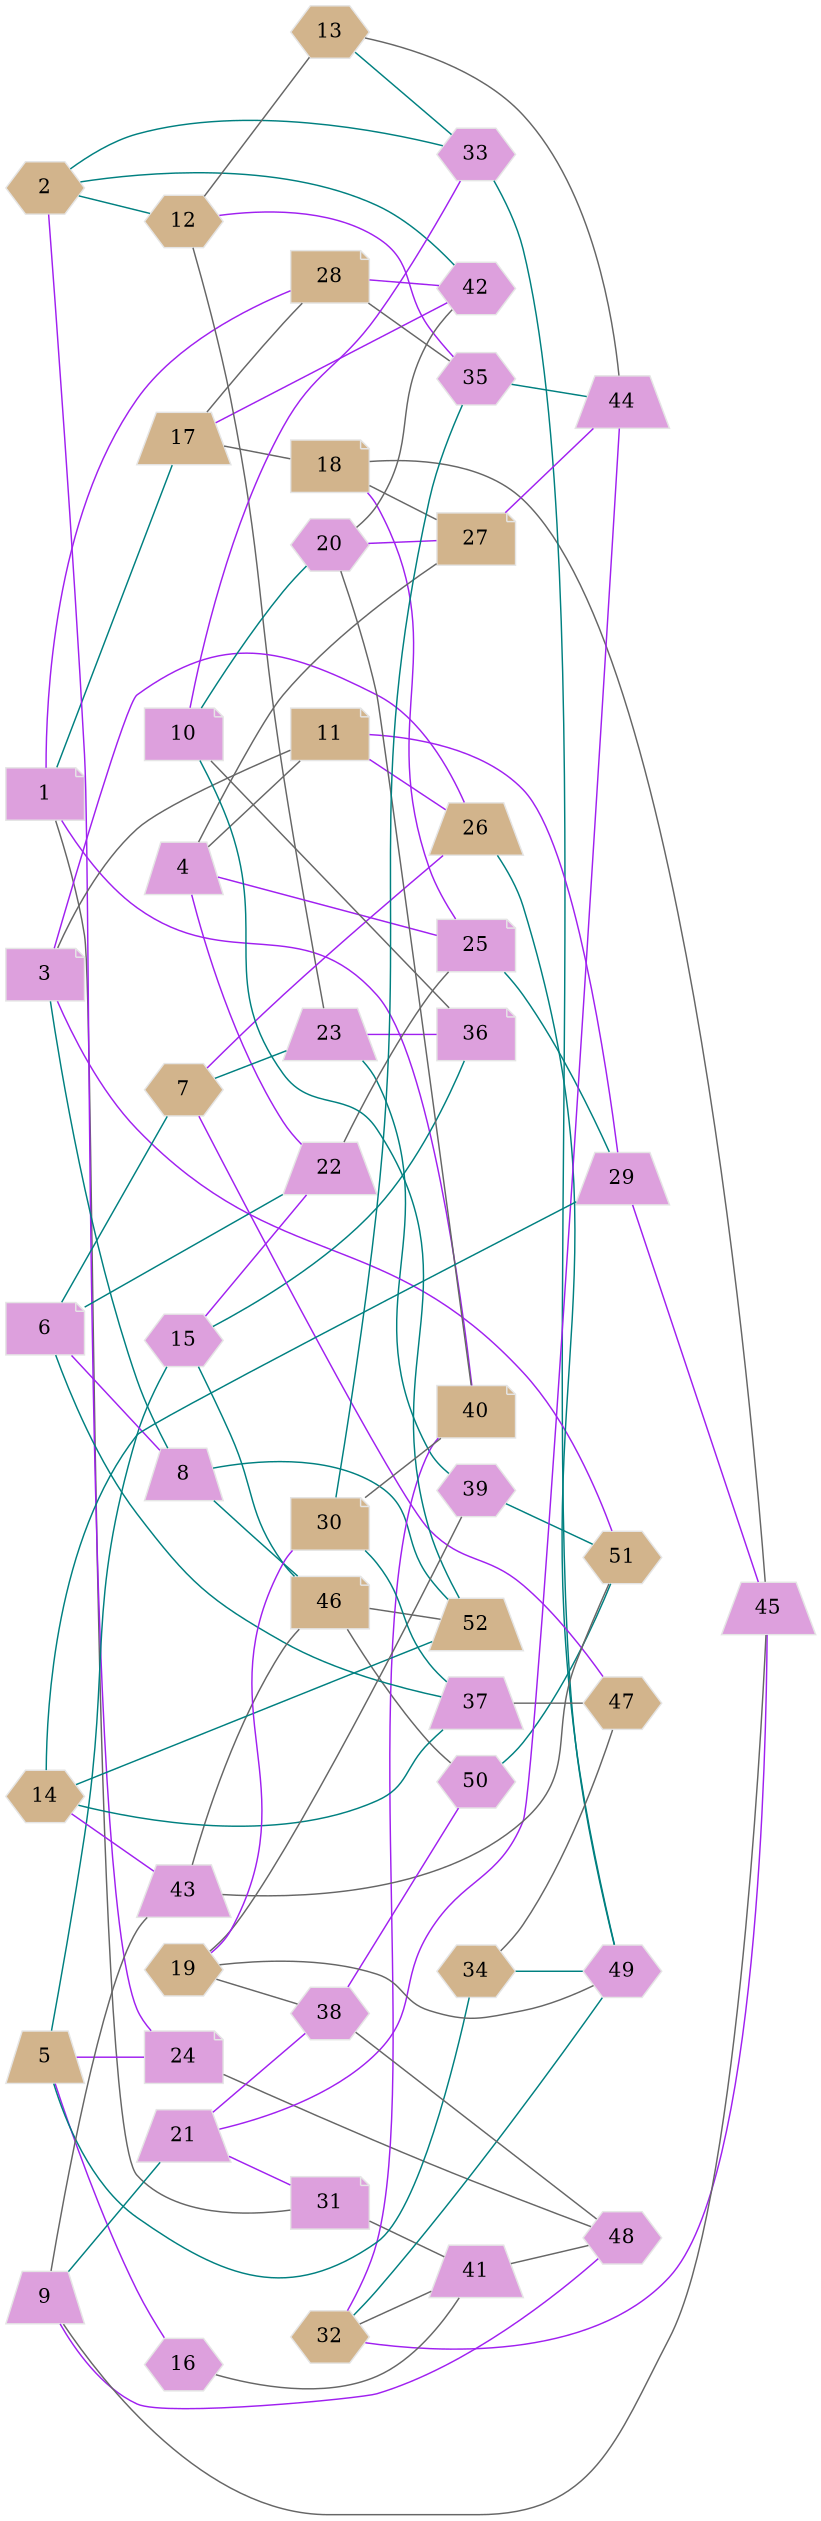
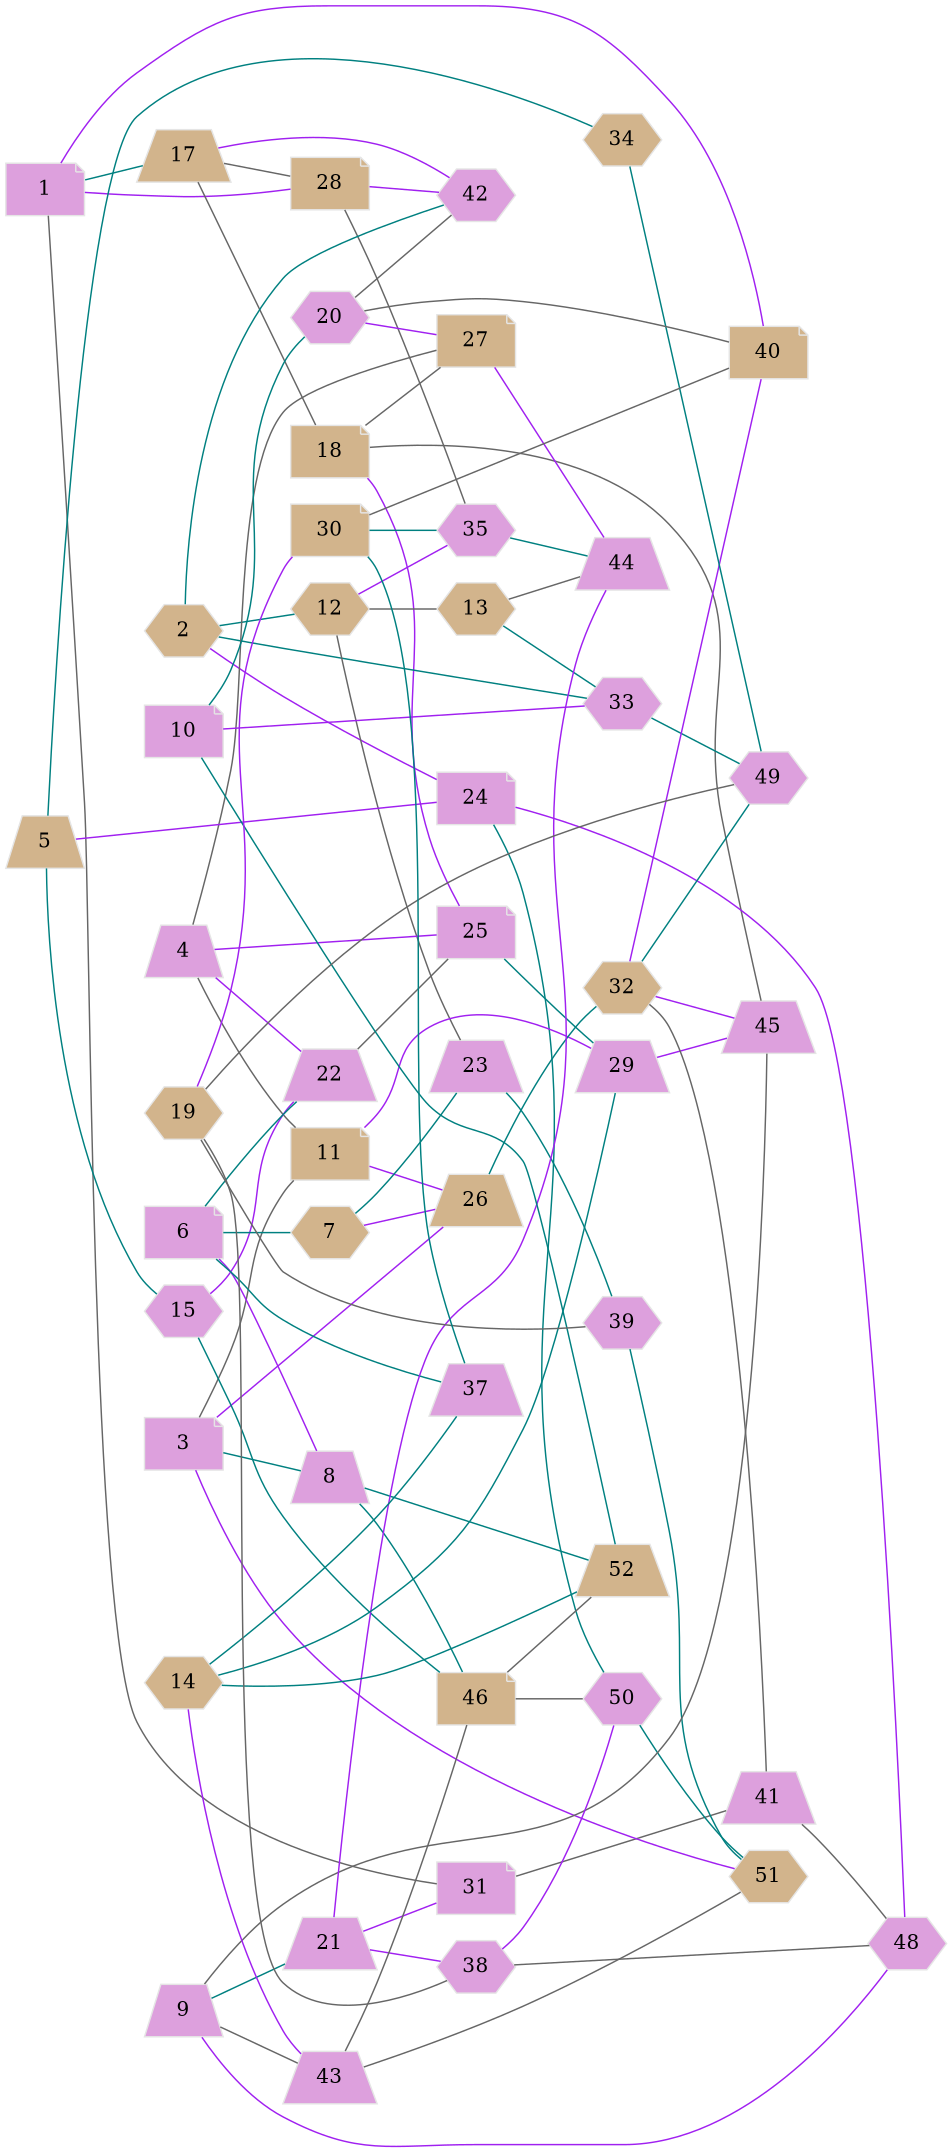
  graph {
    rankdir=LR
    node [color=gray90 fillcolor=plum shape=hexagon style=filled]
    edge [color=teal]
    1 [shape=note]
    17 [fillcolor=tan shape=trapezium]
    28 [fillcolor=tan shape=note]
    31 [shape=note]
    40 [fillcolor=tan shape=note]
    42
    18 [fillcolor=tan shape=note]
    35
    41 [shape=trapezium]
    2 [fillcolor=tan]
    12 [fillcolor=tan]
    24 [shape=note]
    33
    23 [shape=trapezium]
    13 [fillcolor=tan]
    48
    50
    49
    3 [shape=note]
    8 [shape=trapezium]
    11 [fillcolor=tan shape=note]
    26 [fillcolor=tan shape=trapezium]
    51 [fillcolor=tan]
    46 [fillcolor=tan shape=note]
    52 [fillcolor=tan shape=trapezium]
    29 [shape=trapezium]
    32 [fillcolor=tan]
    4 [shape=trapezium]
    22 [shape=trapezium]
    25 [shape=note]
    27 [fillcolor=tan shape=note]
    44 [shape=trapezium]
    5 [fillcolor=tan shape=trapezium]
    15
-   16
    34 [fillcolor=tan]
-   36 [shape=note]
-   47 [fillcolor=tan]
    6 [shape=note]
    7 [fillcolor=tan]
    37 [shape=trapezium]
    39
    9 [shape=trapezium]
    21 [shape=trapezium]
    43 [shape=trapezium]
    45 [shape=trapezium]
    38
    10 [shape=note]
    20
    14 [fillcolor=tan]
    19 [fillcolor=tan]
    30 [fillcolor=tan shape=note]
    1 -- 17
    1 -- 28 [color=purple]
    1 -- 31 [color=gray40]
    1 -- 40 [color=purple]
    17 -- 28 [color=gray40]
    17 -- 42 [color=purple]
    17 -- 18 [color=gray40]
    28 -- 42 [color=purple]
    28 -- 35 [color=gray40]
    31 -- 41 [color=gray40]
    18 -- 25 [color=purple]
    18 -- 27 [color=gray40]
    18 -- 45 [color=gray40]
    35 -- 44
    41 -- 48 [color=gray40]
    2 -- 42
    2 -- 12
    2 -- 24 [color=purple]
    2 -- 33
    12 -- 35 [color=purple]
    12 -- 23 [color=gray40]
    12 -- 13 [color=gray40]
-   24 -- 48 [color=gray40]
+   24 -- 48 [color=purple]
+   24 -- 50
    33 -- 49
-   23 -- 36 [color=purple]
    23 -- 39
    13 -- 33
    13 -- 44 [color=gray40]
    50 -- 51
    3 -- 8
    3 -- 11 [color=gray40]
    3 -- 26 [color=purple]
    3 -- 51 [color=purple]
    8 -- 46
    8 -- 52
    11 -- 26 [color=purple]
    11 -- 29 [color=purple]
-   26 -- 49
+   26 -- 32
    46 -- 50 [color=gray40]
    46 -- 52 [color=gray40]
    29 -- 45 [color=purple]
    32 -- 40 [color=purple]
    32 -- 41 [color=gray40]
    32 -- 49
    32 -- 45 [color=purple]
    4 -- 11 [color=gray40]
    4 -- 22 [color=purple]
    4 -- 25 [color=purple]
    4 -- 27 [color=gray40]
    22 -- 25 [color=gray40]
    25 -- 29
    27 -- 44 [color=purple]
    5 -- 24 [color=purple]
    5 -- 15
-   5 -- 16 [color=purple]
    5 -- 34
    15 -- 46
    15 -- 22 [color=purple]
-   15 -- 36
-   16 -- 41 [color=gray40]
    34 -- 49
-   34 -- 47 [color=gray40]
    6 -- 8 [color=purple]
    6 -- 22
    6 -- 7
    6 -- 37
    7 -- 23
    7 -- 26 [color=purple]
-   7 -- 47 [color=purple]
-   37 -- 47 [color=gray40]
    39 -- 51
    9 -- 48 [color=purple]
    9 -- 21
    9 -- 43 [color=gray40]
    9 -- 45 [color=gray40]
    21 -- 31 [color=purple]
    21 -- 44 [color=purple]
    21 -- 38 [color=purple]
    43 -- 51 [color=gray40]
    43 -- 46 [color=gray40]
    38 -- 48 [color=gray40]
    38 -- 50 [color=purple]
    10 -- 33 [color=purple]
    10 -- 52
-   10 -- 36 [color=gray40]
    10 -- 20
    20 -- 40 [color=gray40]
    20 -- 42 [color=gray40]
    20 -- 27 [color=purple]
    14 -- 52
    14 -- 29
    14 -- 37
    14 -- 43 [color=purple]
    19 -- 49 [color=gray40]
    19 -- 39 [color=gray40]
    19 -- 38 [color=gray40]
    19 -- 30 [color=purple]
    30 -- 40 [color=gray40]
    30 -- 35
    30 -- 37
  }
